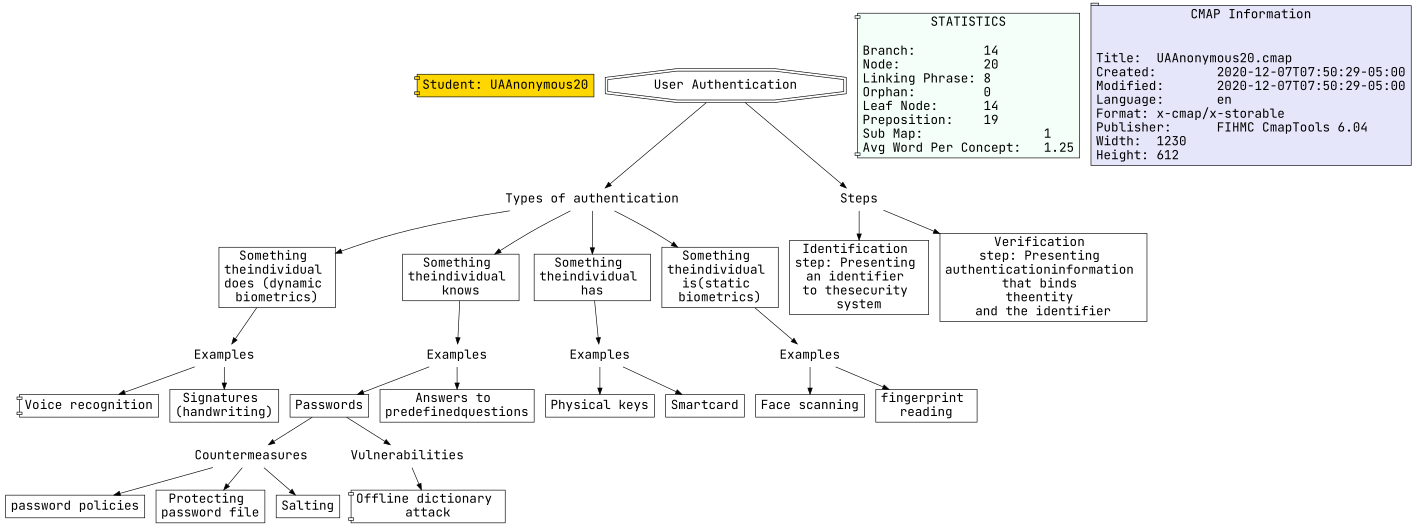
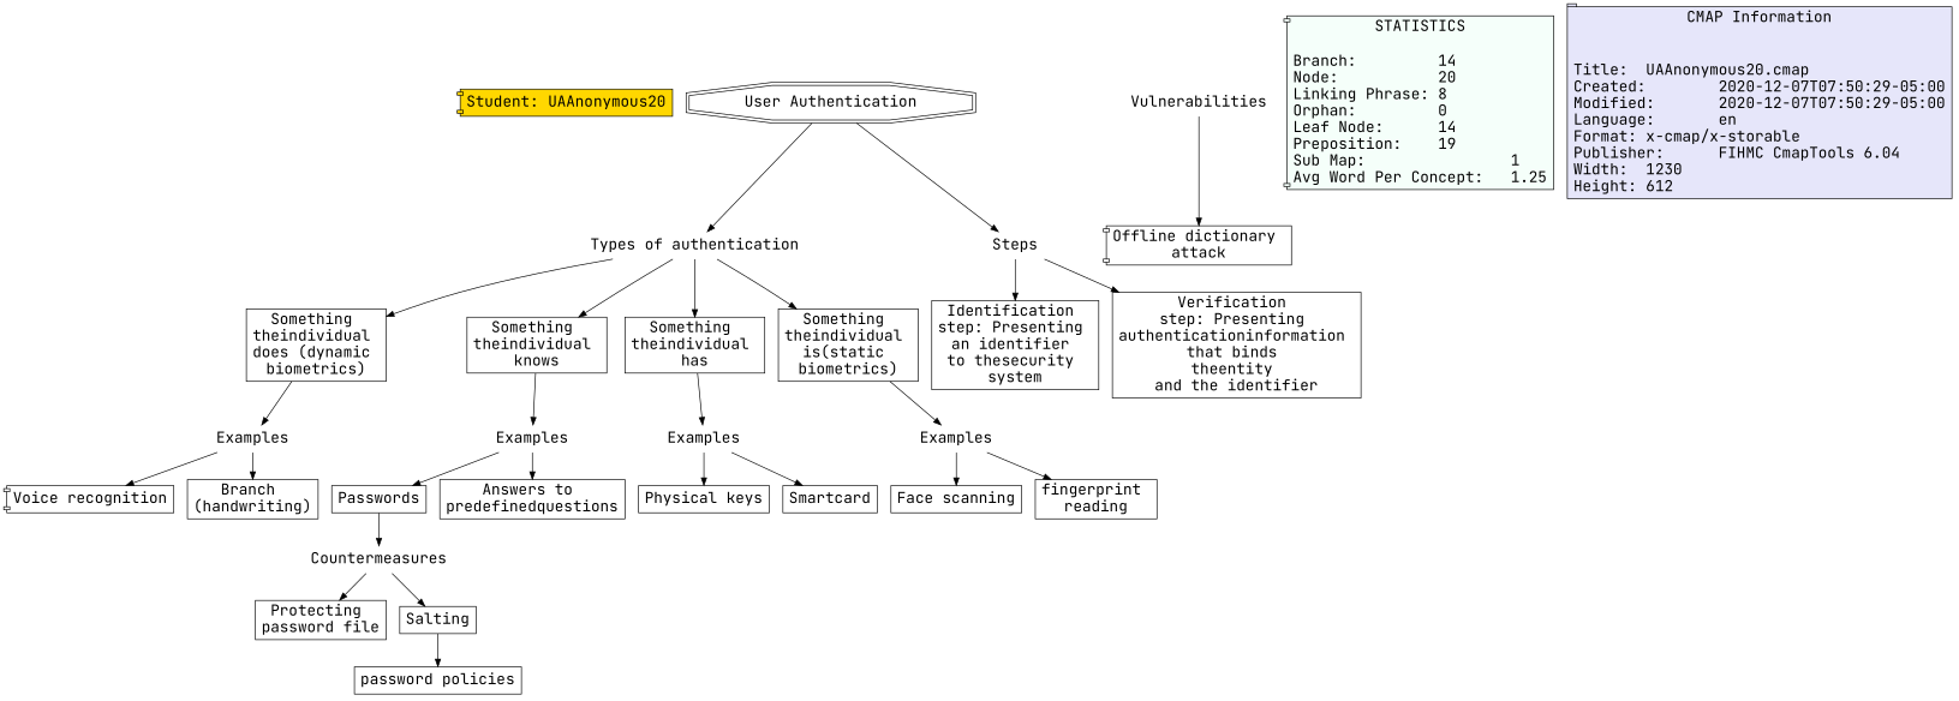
  digraph {
    fontname="JetBrains Mono"
    node [fillcolor=white fontname="JetBrains Mono" fontsize=20 shape=rect style=filled]
    edge [constraint=true fontname="JetBrains Mono"]
    n1 [fillcolor=gold label="Student: UAAnonymous20" shape=component]
    n2 [label="Something \ntheindividual \ndoes (dynamic \nbiometrics)"]
    n3 [label=Examples shape=none fillcolor="" style=""]
    n4 [label="Voice recognition\n" shape=component]
-   n5 [label="Signatures \n(handwriting)"]
+   n5 [label="Branch \n(handwriting)"]
    n6 [label="User Authentication\n" shape=doubleoctagon]
    n7 [label="Types of authentication\n" shape=none fillcolor="" style=""]
    n8 [label=Steps shape=none fillcolor="" style=""]
    n9 [label="Something \ntheindividual \nknows"]
    n10 [label="Something \ntheindividual \nhas"]
    n11 [label="Something \ntheindividual \nis(static \nbiometrics)"]
    n12 [label="Identification \nstep: Presenting \nan identifier \nto thesecurity \nsystem"]
    n13 [label="Verification \nstep: Presenting \nauthenticationinformation \nthat binds \ntheentity \nand the identifier\n"]
    n14 [label=Examples shape=none fillcolor="" style=""]
    n15 [label=Examples shape=none fillcolor="" style=""]
    n16 [label=Examples shape=none fillcolor="" style=""]
    n17 [label="Physical keys\n"]
    n18 [label=Smartcard]
    n19 [label=Passwords]
    n20 [label="Answers to \npredefinedquestions"]
    n21 [label=Countermeasures shape=none fillcolor="" style=""]
    n22 [label=Vulnerabilities shape=none fillcolor="" style=""]
    n23 [label="password policies\n"]
    n24 [label="Protecting \npassword file\n"]
    n25 [label=Salting]
    n26 [label="Offline dictionary \nattack" shape=component]
    n27 [label="Face scanning\n"]
    n28 [label="fingerprint \nreading"]
    n29 [Gsplines=true fillcolor="#F5FFFA" label="STATISTICS\n\lBranch:		14\lNode:		20\lLinking Phrase:	8\lOrphan:		0\lLeaf Node:	14\lPreposition:	19\lSub Map:		1\lAvg Word Per Concept:	1.25\l" shape=component]
    n30 [Gsplines=true fillcolor="#E6E6FA" label="CMAP Information\n\n\lTitle:	UAAnonymous20.cmap\lCreated:	2020-12-07T07:50:29-05:00\lModified:	2020-12-07T07:50:29-05:00\lLanguage:	en\lFormat:	x-cmap/x-storable\lPublisher:	FIHMC CmapTools 6.04\lWidth:	1230\lHeight:	612\l" shape=tab]
    n2 -> n3
    n3 -> n4
    n3 -> n5
    n6 -> n7
    n6 -> n8
    n7 -> n2
    n7 -> n9
    n7 -> n10
    n7 -> n11
    n8 -> n12
    n8 -> n13
    n9 -> n14
    n10 -> n15
    n11 -> n16
    n14 -> n19
    n14 -> n20
    n15 -> n17
    n15 -> n18
    n16 -> n27
    n16 -> n28
    n19 -> n21
-   n19 -> n22
-   n21 -> n23
+   n25 -> n23
    n21 -> n24
    n21 -> n25
    n22 -> n26
  }
